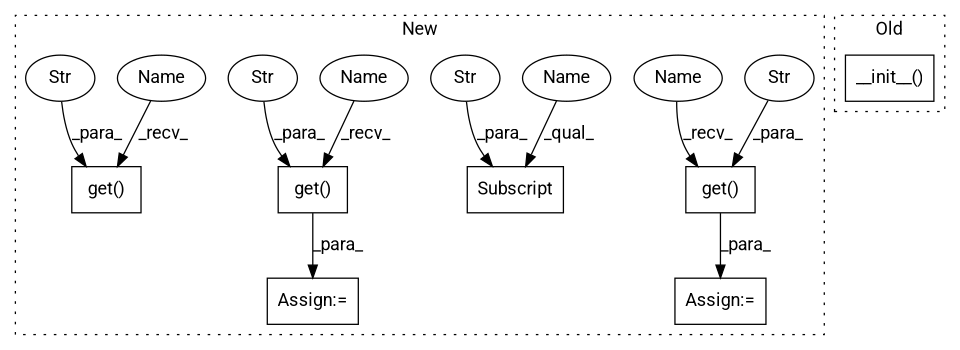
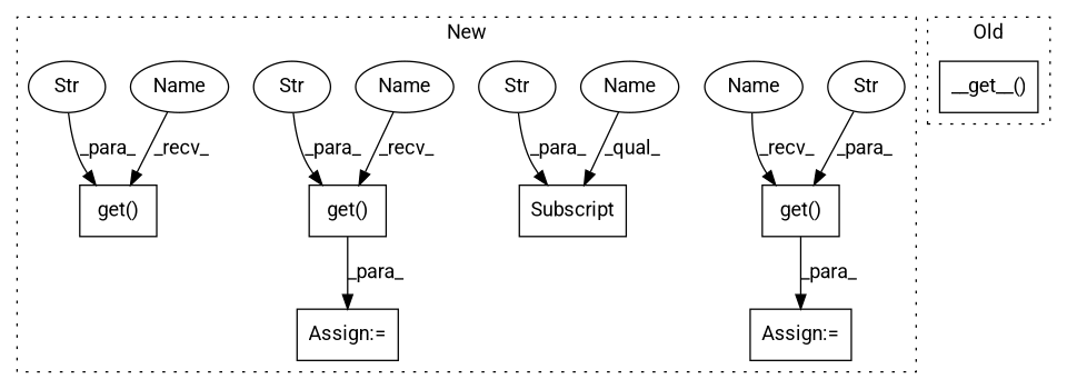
  digraph {
    fontname=Roboto
    node [a=75 l=6 shape=ellipse fontname=Roboto]
    edge [fontname=Roboto]
    n1 [l="11,1" label="get()" s="719,745" shape=box]
    n2 [a=66 l=8 label=Str s=730]
    n3 [a=68 l=3 label="Assign:=" s=716 shape=box]
    n4 [l="11,1" label="get()" s="766,788" shape=box]
    n5 [a=66 l=5 label=Str s=777]
    n6 [a=68 l=3 label="Assign:=" s=763 shape=box]
    n7 [a=63 l="17,0" label=Subscript s="542,0" shape=box]
    n8 [a=66 l=9 label=Str s=549]
    n9 [l="11,1" label="get()" s="670,695" shape=box]
    n10 [a=66 l=8 label=Str s=681]
    n11 [a=87 label=Name s=719]
    n12 [a=87 label=Name s=542]
    n13 [a=87 label=Name s=670]
    n14 [a=87 label=Name s=766]
-   n15 [l="17,1" label="__init__()" s="207,234" shape=box]
+   n15 [l="17,1" label="__get__()" s="207,234" shape=box]
    subgraph cluster_1 {
      label=New
      style=dotted
      n1
      n2
      n3
      n4
      n5
      n6
      n7
      n8
      n9
      n10
      n11
      n12
      n13
      n14
    }
    subgraph cluster_2 {
      label=Old
      style=dotted
      n15
    }
    n1 -> n3 [label=_para_]
    n2 -> n1 [label=_para_]
    n4 -> n6 [label=_para_]
    n5 -> n4 [label=_para_]
    n8 -> n7 [label=_para_]
    n10 -> n9 [label=_para_]
    n11 -> n1 [label=_recv_]
    n12 -> n7 [label=_qual_]
    n13 -> n9 [label=_recv_]
    n14 -> n4 [label=_recv_]
  }
